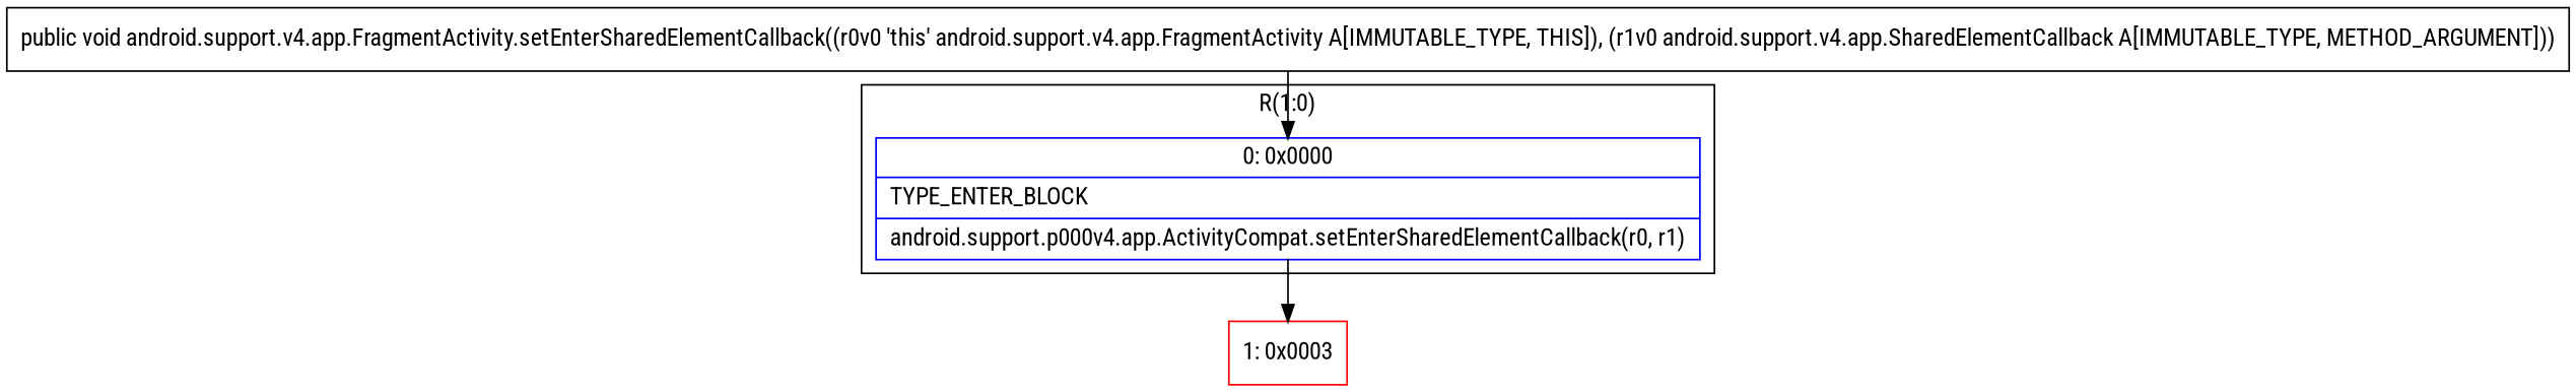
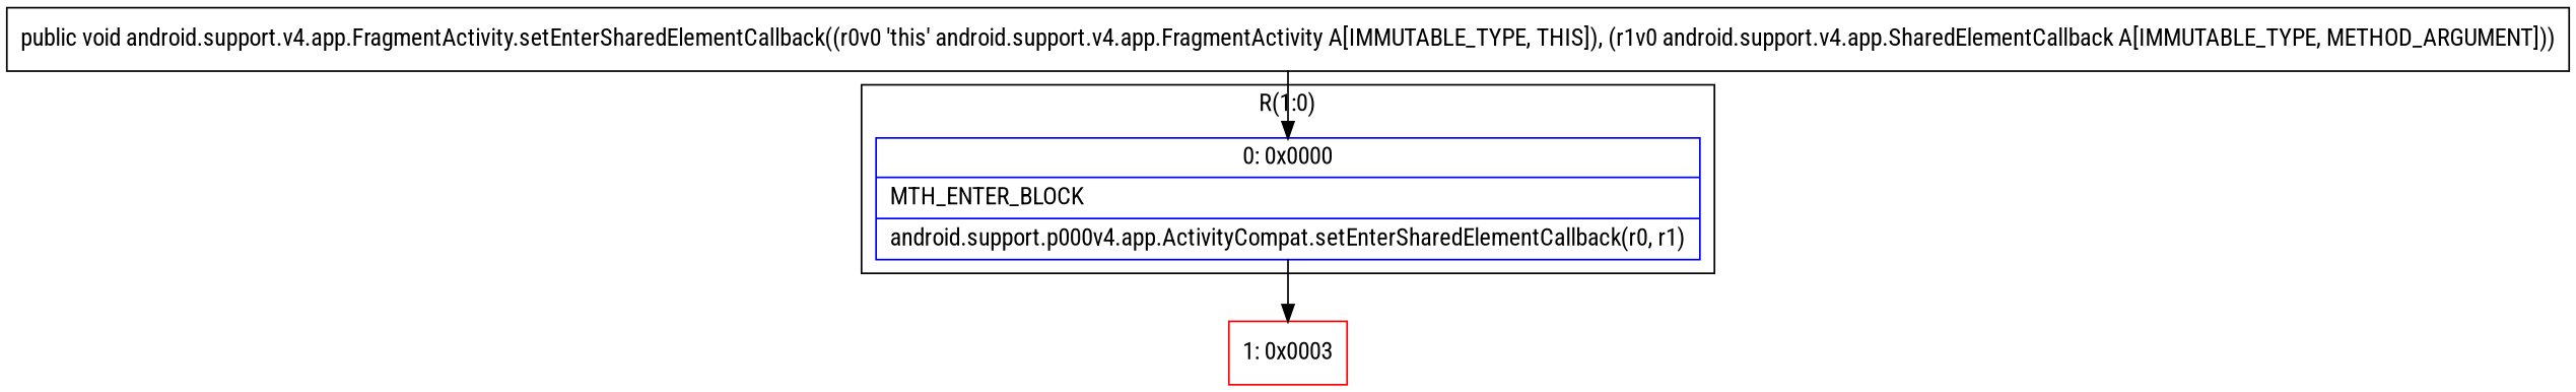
  digraph {
    fontname="Roboto Condensed"
    node [shape=record fontname="Roboto Condensed"]
    edge [fontname="Roboto Condensed"]
-   n1 [color=blue label="{0\:\ 0x0000|TYPE_ENTER_BLOCK\l|android.support.p000v4.app.ActivityCompat.setEnterSharedElementCallback(r0, r1)\l}"]
+   n1 [color=blue label="{0\:\ 0x0000|MTH_ENTER_BLOCK\l|android.support.p000v4.app.ActivityCompat.setEnterSharedElementCallback(r0, r1)\l}"]
    n2 [color=red label="{1\:\ 0x0003}"]
    n3 [label="{public void android.support.v4.app.FragmentActivity.setEnterSharedElementCallback((r0v0 'this' android.support.v4.app.FragmentActivity A[IMMUTABLE_TYPE, THIS]), (r1v0 android.support.v4.app.SharedElementCallback A[IMMUTABLE_TYPE, METHOD_ARGUMENT])) }"]
    subgraph cluster_1 {
      label="R(1:0)"
      n1
    }
    n1 -> n2
    n3 -> n1
  }
